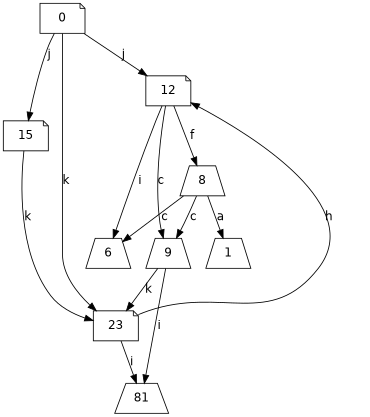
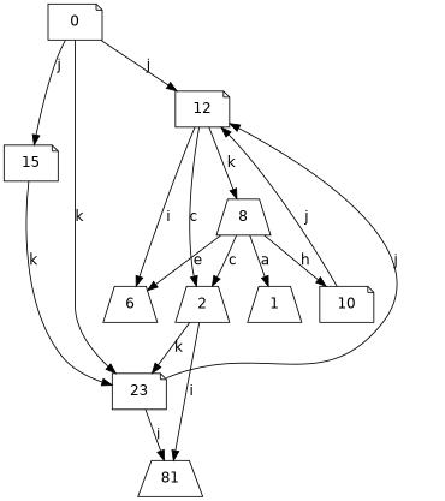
  strict digraph {
    fontname="DejaVu Sans"
    node [fontname="DejaVu Sans" shape=note]
    edge [fontname="DejaVu Sans"]
    0
    12
    n3 [label=23]
    15
-   2 [shape=trapezium label=9]
+   2 [shape=trapezium]
    8 [shape=trapezium]
    6 [shape=trapezium]
    n8 [label=81 shape=trapezium]
    1 [shape=trapezium]
+   10
    0 -> 12 [label=j]
    0 -> n3 [label=k]
    0 -> 15 [label=j]
    12 -> 2 [label=c]
-   12 -> 8 [label=f]
+   12 -> 8 [label=k]
    12 -> 6 [label=i]
-   n3 -> 12 [label=h]
+   n3 -> 12 [label=j]
    n3 -> n8 [label=i]
    15 -> n3 [label=k]
    2 -> n3 [label=k]
    2 -> n8 [label=i]
    8 -> 2 [label=c]
-   8 -> 6 [label=c]
+   8 -> 6 [label=e]
    8 -> 1 [label=a]
+   8 -> 10 [label=h]
+   10 -> 12 [label=j]
  }
